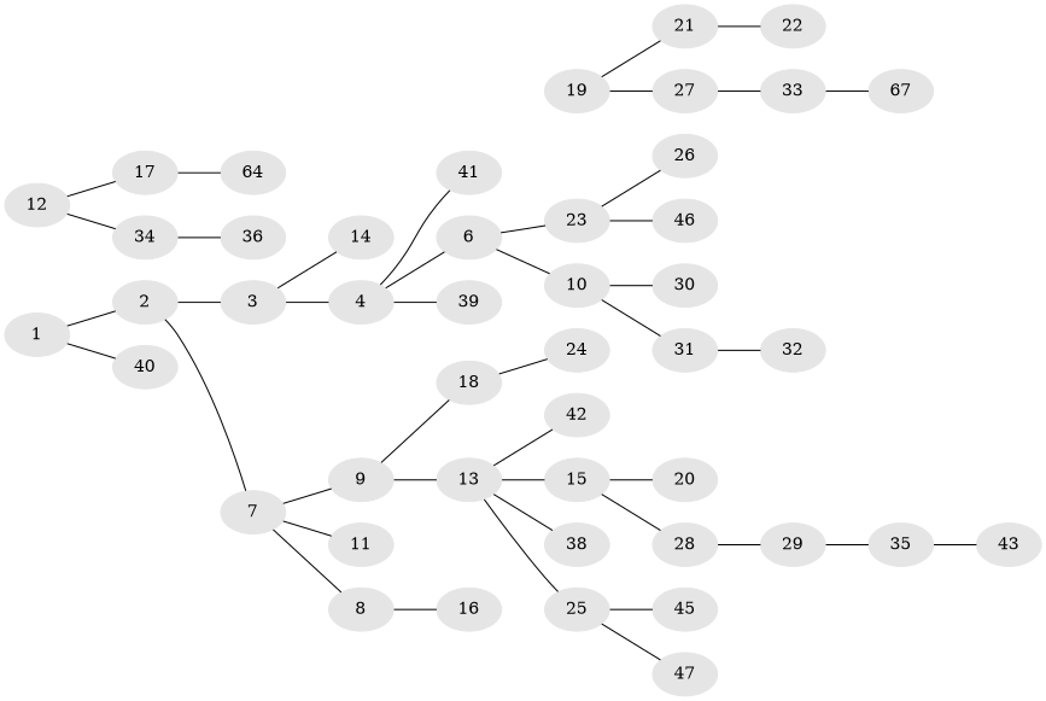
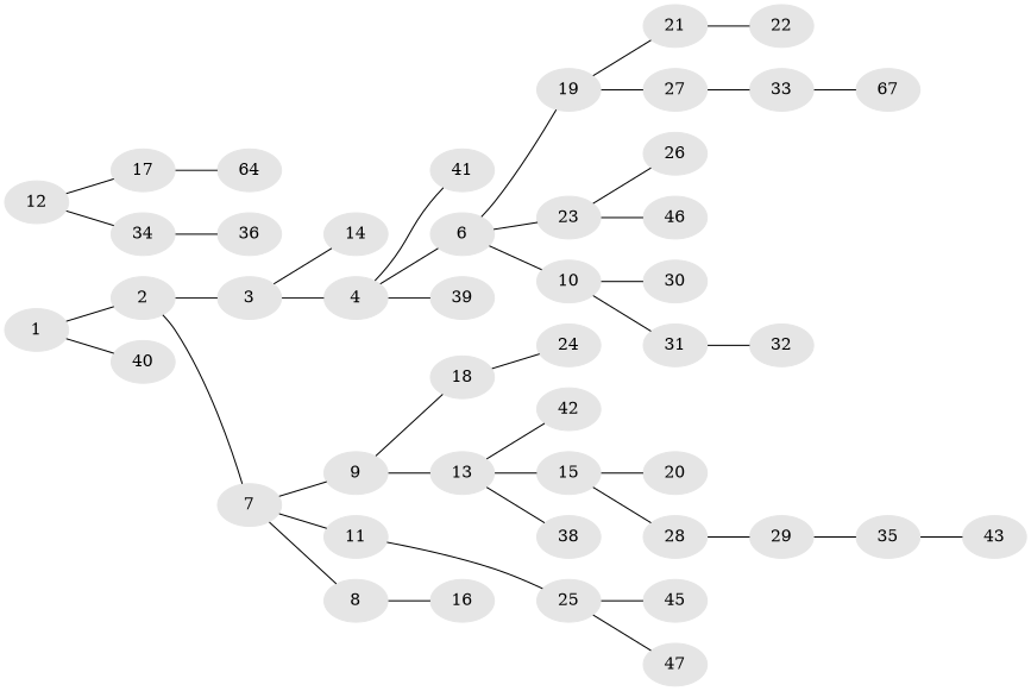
  graph {
    rankdir=LR
    node [color=gray90 style=filled]
    edge [weight=1.0]
    1
    2
    40
    3
    7
    4
    14
    8
    9
    11
    6
    39
    41
    10
    19
    23
    12
    17
    34
    30
    31
    21
    27
    26
    46
    16
    13
    18
    25
    15
    38
    42
    24
    32
    45
    47
    n37 [label=64]
    36
    20
    28
    29
    22
    33
    n44 [label=67]
    35
    43
    1 -- 2
    1 -- 40
    2 -- 3 [weight=4.0]
    2 -- 7
    3 -- 4
    3 -- 14
    7 -- 8
    7 -- 9
    7 -- 11
    4 -- 6
    4 -- 39 [weight=2.0]
    4 -- 41
    8 -- 16 [weight=2.0]
    9 -- 13 [weight=2.0]
    9 -- 18
-   13 -- 25
+   11 -- 25
    6 -- 10
+   6 -- 19
    6 -- 23
    10 -- 30
    10 -- 31
    19 -- 21
    19 -- 27
    23 -- 26
    23 -- 46
    12 -- 17
    12 -- 34
    17 -- n37
    34 -- 36 [weight=2.0]
    31 -- 32
    21 -- 22
    27 -- 33
    13 -- 15
    13 -- 38
    13 -- 42
    18 -- 24
    25 -- 45
    25 -- 47
    15 -- 20 [weight=3.0]
    15 -- 28
    28 -- 29
    29 -- 35
    33 -- n44
    35 -- 43
  }
